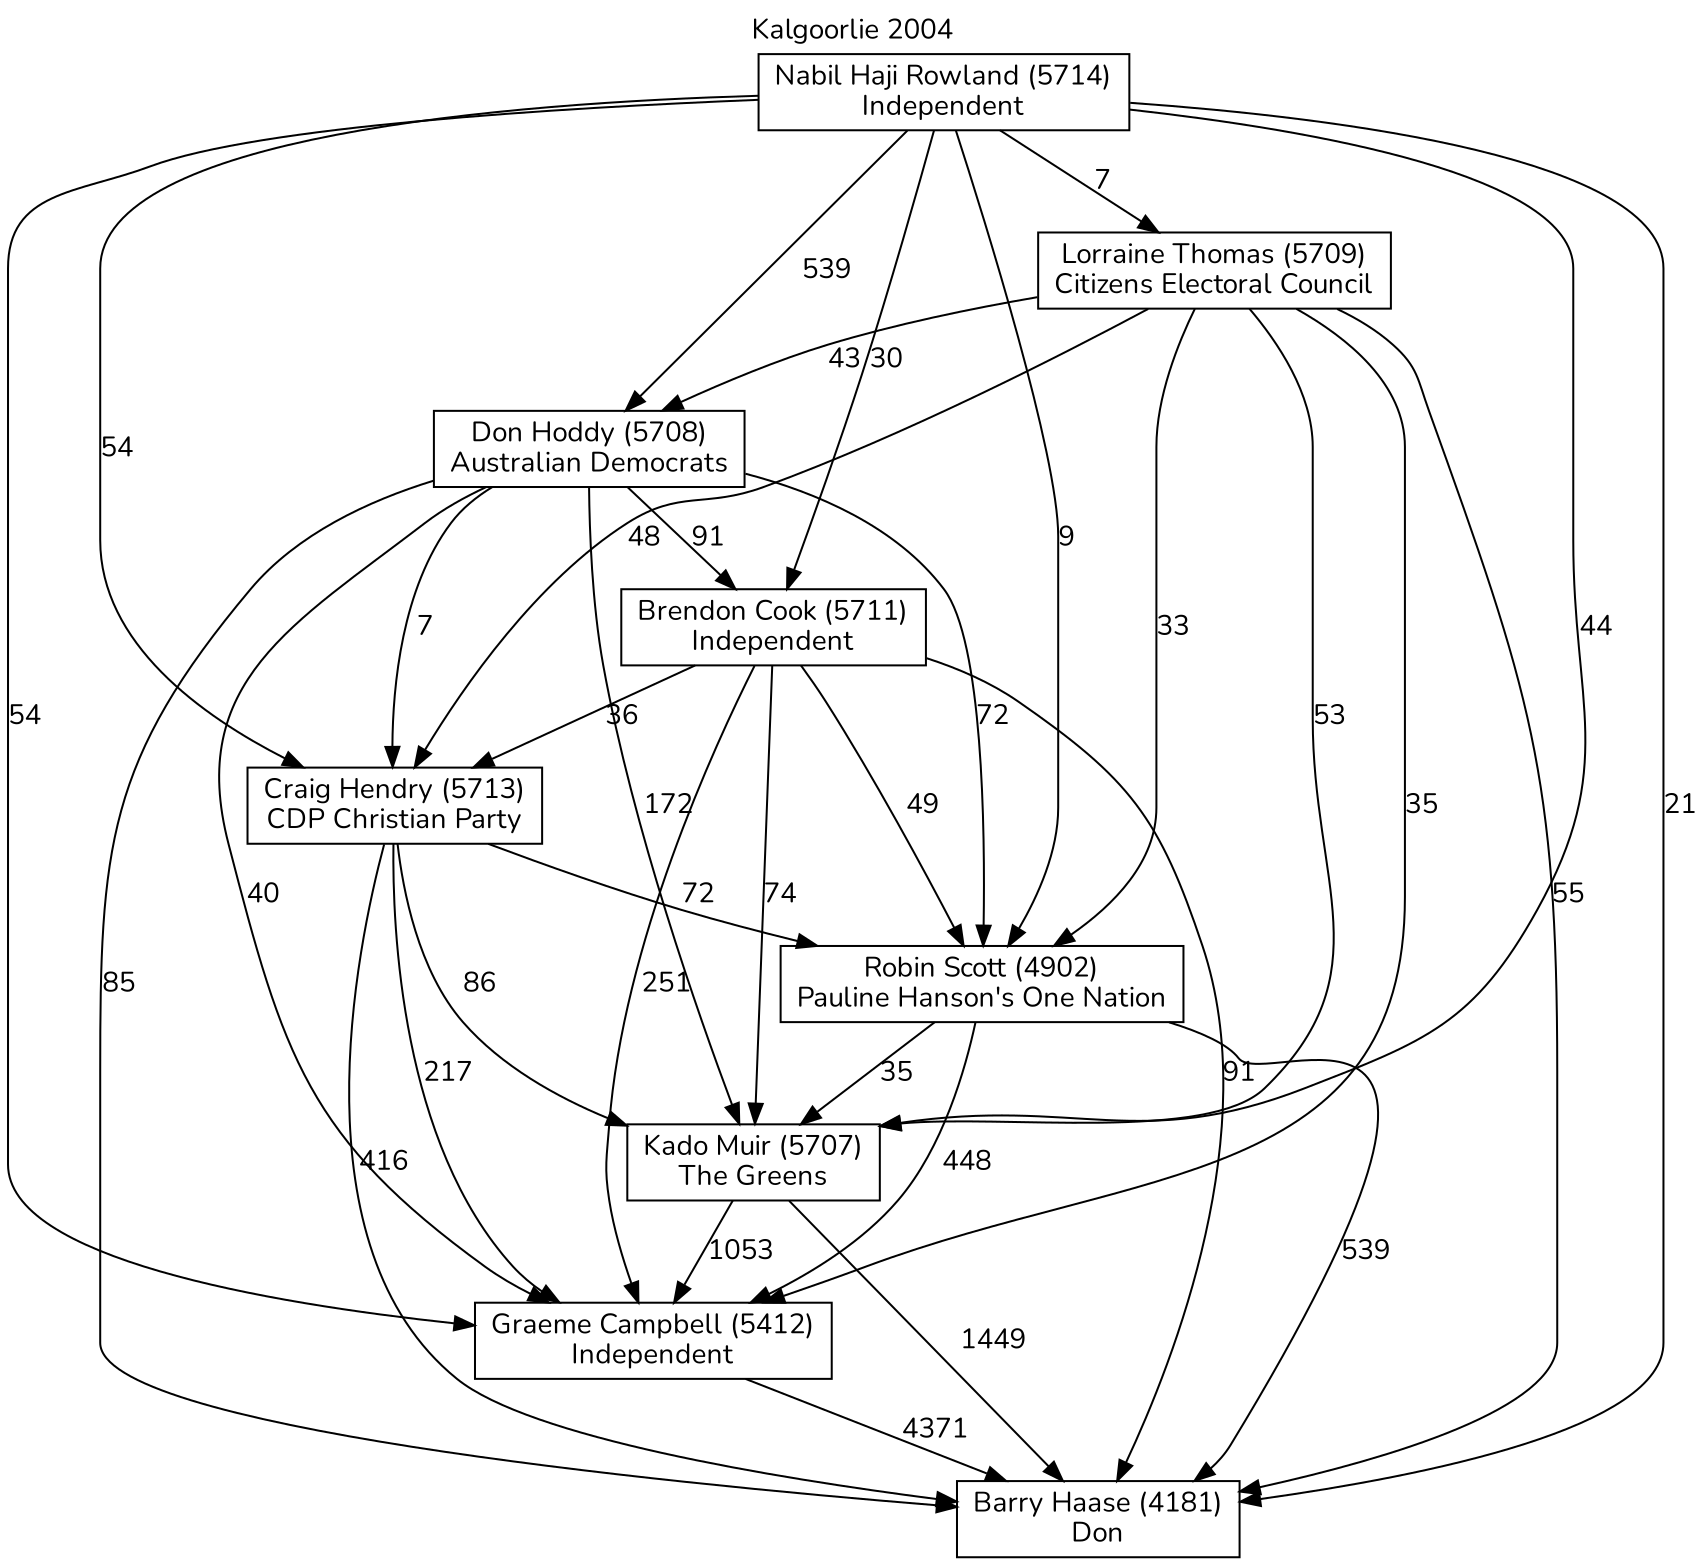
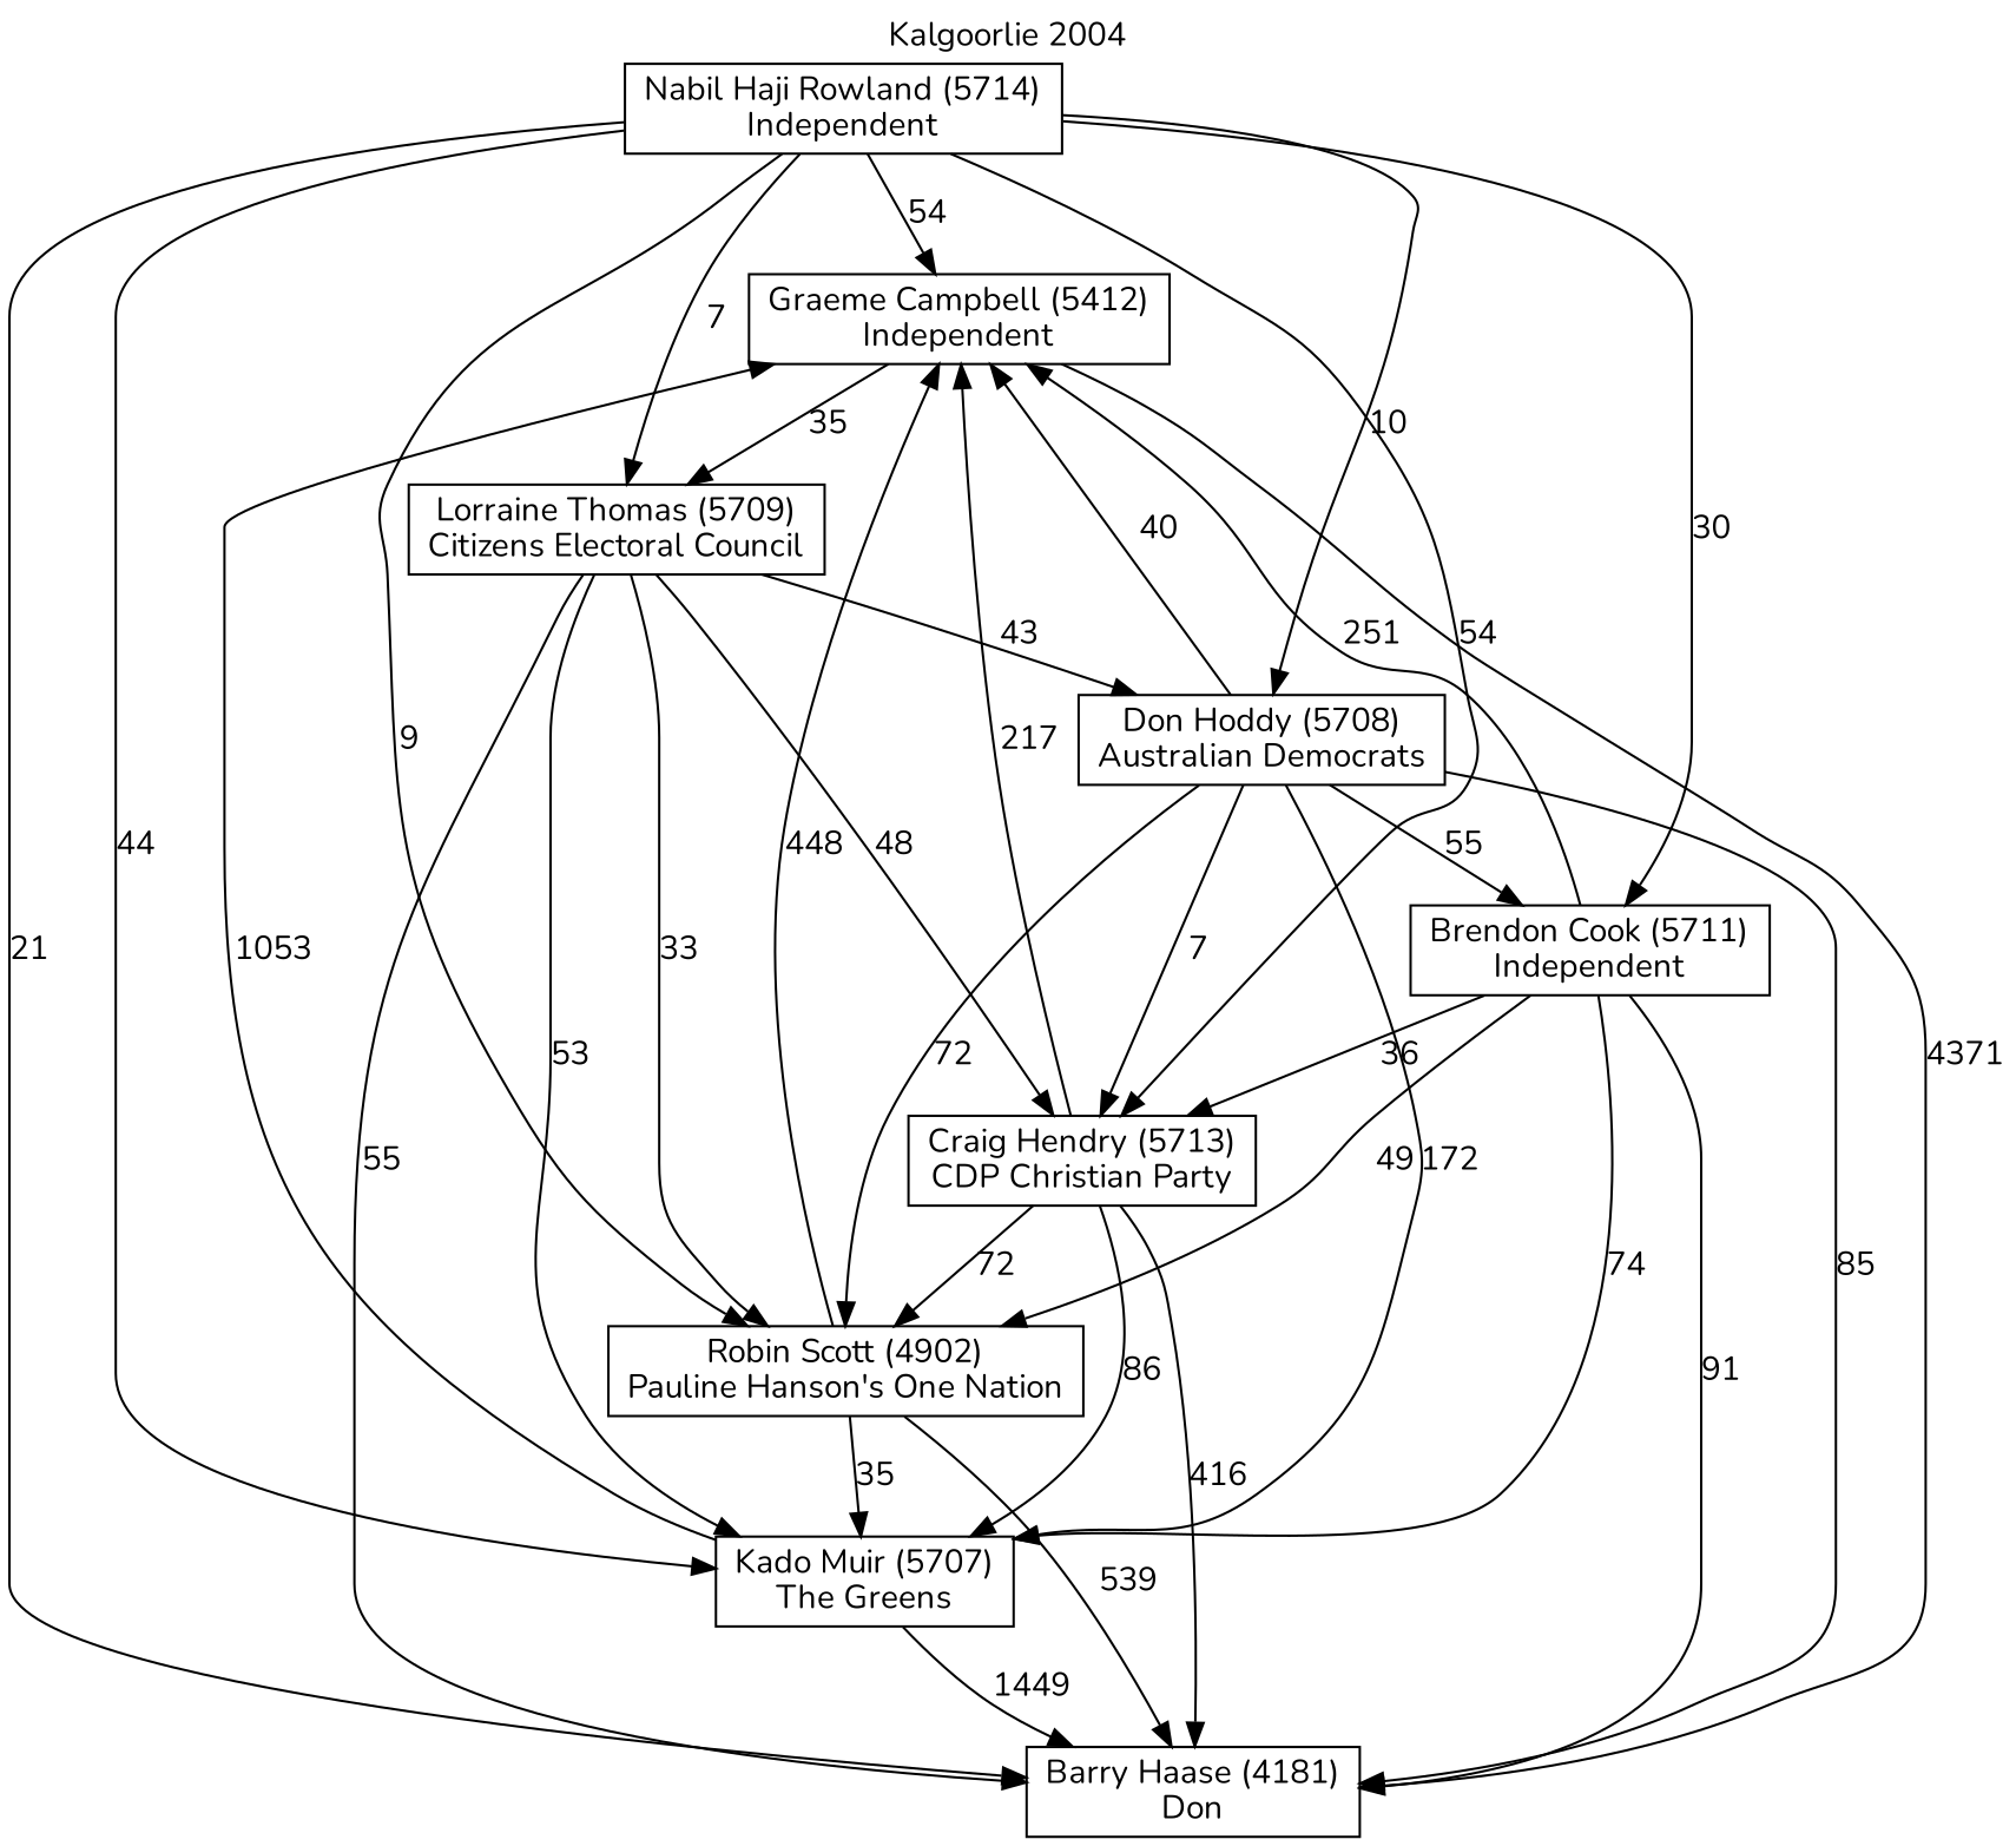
  digraph {
    fontname=Nunito
    label="Kalgoorlie 2004"
    labelloc=t
    mclimit=10
    node [fontname=Nunito shape=box]
    edge [fontname=Nunito]
    n1 [label="Barry Haase (4181)\nDon"]
    n2 [label="Graeme Campbell (5412)\nIndependent"]
    n3 [label="Kado Muir (5707)\nThe Greens"]
    n4 [label="Robin Scott (4902)\nPauline Hanson's One Nation"]
    n5 [label="Craig Hendry (5713)\nCDP Christian Party"]
    n6 [label="Brendon Cook (5711)\nIndependent"]
    n7 [label="Don Hoddy (5708)\nAustralian Democrats"]
    n8 [label="Lorraine Thomas (5709)\nCitizens Electoral Council"]
    n9 [label="Nabil Haji Rowland (5714)\nIndependent"]
    n2 -> n1 [label=4371]
    n3 -> n1 [label=1449]
    n3 -> n2 [label=1053]
    n4 -> n1 [label=539]
    n4 -> n2 [label=448]
    n4 -> n3 [label=35]
    n5 -> n1 [label=416]
    n5 -> n2 [label=217]
    n5 -> n3 [label=86]
    n5 -> n4 [label=72]
    n6 -> n1 [label=91]
    n6 -> n2 [label=251]
    n6 -> n3 [label=74]
    n6 -> n4 [label=49]
    n6 -> n5 [label=36]
    n7 -> n1 [label=85]
    n7 -> n2 [label=40]
    n7 -> n3 [label=172]
    n7 -> n4 [label=72]
    n7 -> n5 [label=7]
-   n7 -> n6 [label=91]
+   n7 -> n6 [label=55]
    n8 -> n1 [label=55]
-   n8 -> n2 [label=35]
+   n2 -> n8 [label=35]
    n8 -> n3 [label=53]
    n8 -> n4 [label=33]
    n8 -> n5 [label=48]
    n8 -> n7 [label=43]
    n9 -> n1 [label=21]
    n9 -> n2 [label=54]
    n9 -> n3 [label=44]
    n9 -> n4 [label=9]
    n9 -> n5 [label=54]
    n9 -> n6 [label=30]
-   n9 -> n7 [label=539]
+   n9 -> n7 [label=10]
    n9 -> n8 [label=7]
  }
